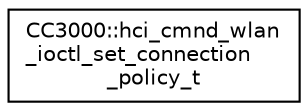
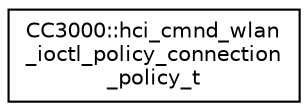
  digraph {
    rankdir=LR
-   n1 [color=black fillcolor=white fontname=Helvetica fontsize=10 height=0.2 label="CC3000::hci_cmnd_wlan\l_ioctl_set_connection\l_policy_t" shape=record style=filled width=0.4]
+   n1 [color=black fillcolor=white fontname=Helvetica fontsize=10 height=0.2 label="CC3000::hci_cmnd_wlan\l_ioctl_policy_connection\l_policy_t" shape=record style=filled width=0.4]
  }
